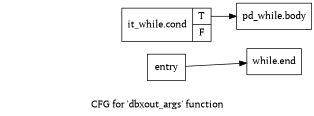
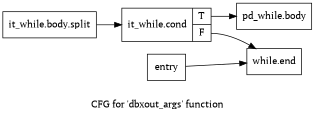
  digraph {
    fontname="PT Serif"
    label="CFG for 'dbxout_args' function"
    rankdir=LR
    node [fontname="PT Serif" shape=record]
    edge [fontname="PT Serif"]
    n1 [label="{entry}"]
    n2 [label="{while.end}"]
    n3 [label="{it_while.cond|{<s0>T|<s1>F}}"]
    n4 [label="{pd_while.body}"]
+   n5 [label="{it_while.body.split}"]
    n1 -> n2
+   n3 -> n2 [tailport=s1]
    n3 -> n4 [tailport=s0]
+   n5 -> n3
  }
